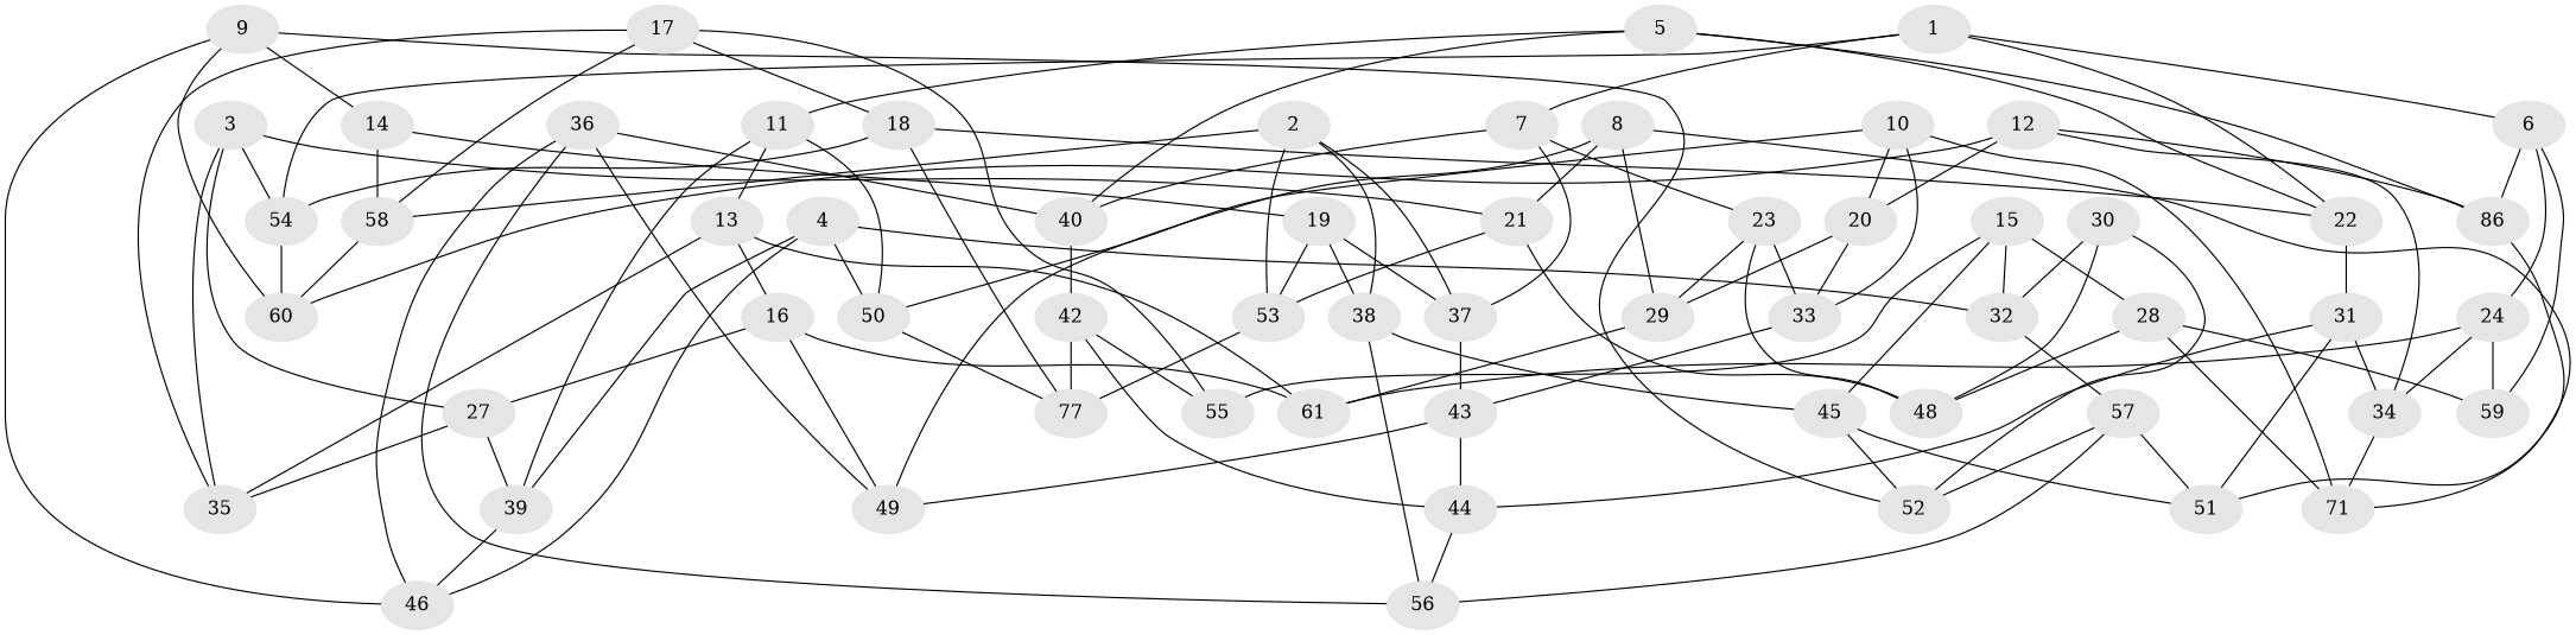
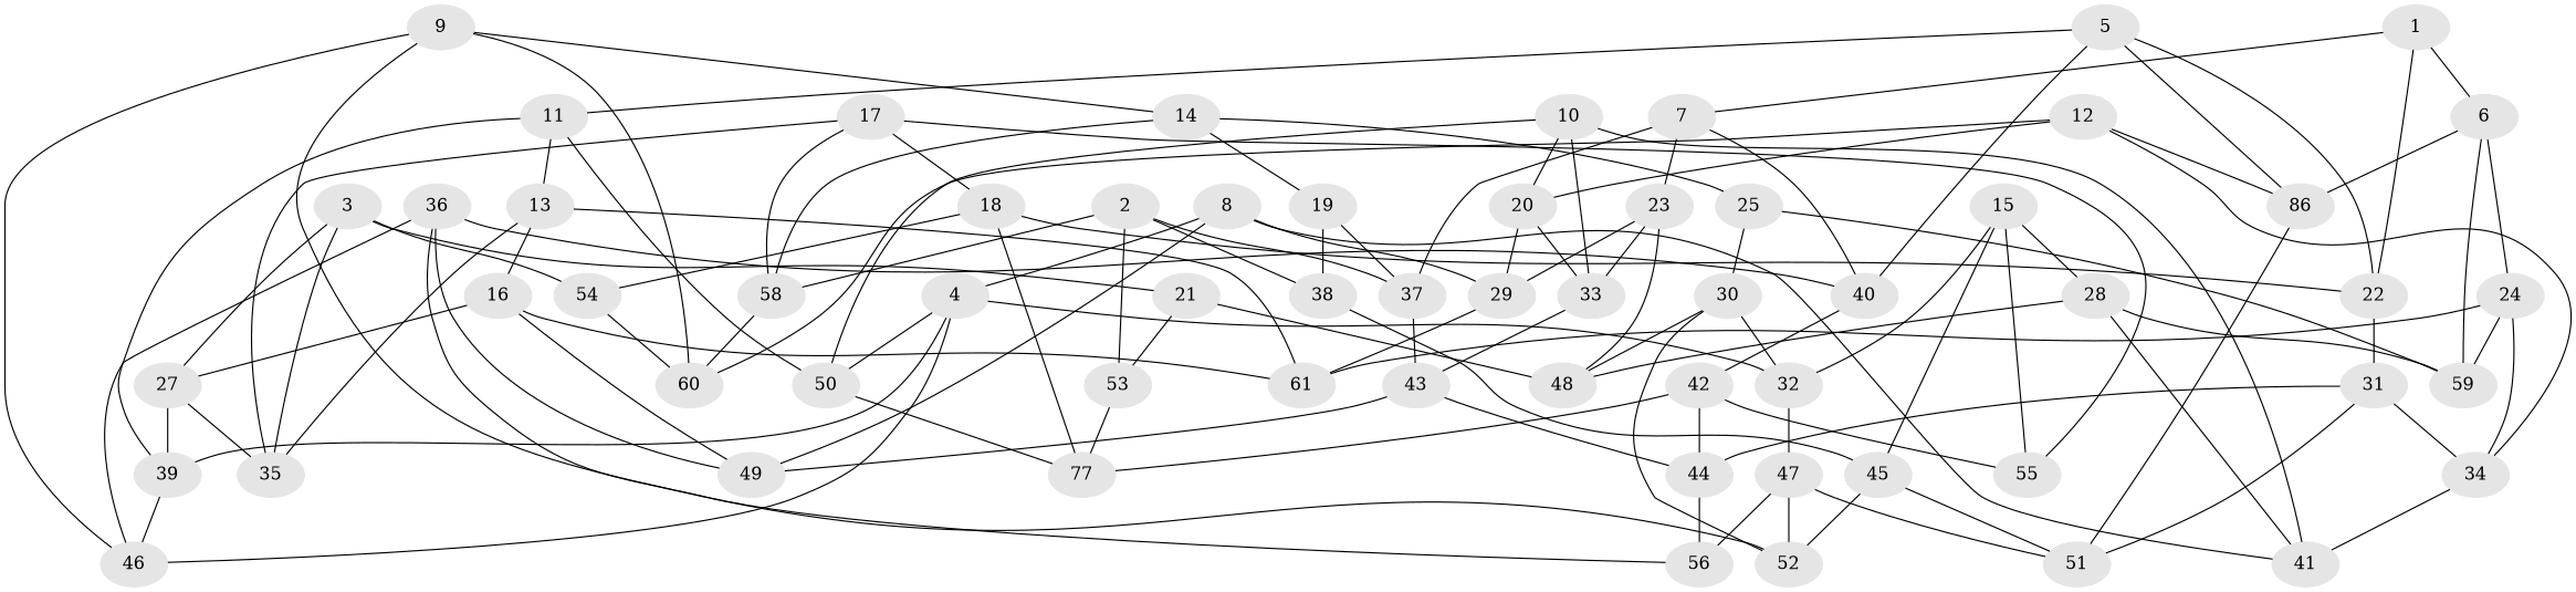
  graph {
    node [color=gray90 style=filled]
    1
    6
    7
    22
    54
    n6 [label=86]
    24
    59
    37
    40
    23
    31
    60
    2
    38
    53
    58
    43
    45
    56
    n21 [label=77]
    3
    21
    27
    35
    48
    39
    4
    32
    46
    50
-   47 [label=57]
+   47
    5
    11
    13
    51
    42
    34
    61
    29
    33
    8
-   41 [label=71]
+   41
    49
    9
    14
    52
    19
+   25
    10
    20
    16
    12
    30
    15
    28
    55
    17
    18
    44
    36
    1 -- 6
    1 -- 7
    1 -- 22
-   1 -- 54
    6 -- n6
    6 -- 24
    6 -- 59
    7 -- 37
    7 -- 40
    7 -- 23
    22 -- 31
    54 -- 60
    n6 -- 51
    24 -- 59
    24 -- 34
    24 -- 61
    37 -- 43
    40 -- 42
    23 -- 48
    23 -- 29
    23 -- 33
    31 -- 51
    31 -- 34
    31 -- 44
    2 -- 37
    2 -- 38
    2 -- 53
    2 -- 58
    38 -- 45
-   38 -- 56
    53 -- n21
    58 -- 60
    43 -- 49
    43 -- 44
    45 -- 51
    45 -- 52
    3 -- 54
    3 -- 21
    3 -- 27
    3 -- 35
    21 -- 53
    21 -- 48
    27 -- 35
    27 -- 39
    39 -- 46
    4 -- 39
    4 -- 32
    4 -- 46
    4 -- 50
    32 -- 47
    50 -- n21
    47 -- 56
    47 -- 51
    47 -- 52
    5 -- 22
    5 -- n6
    5 -- 40
    5 -- 11
    11 -- 39
    11 -- 50
    11 -- 13
    13 -- 35
    13 -- 61
    13 -- 16
    42 -- n21
    42 -- 55
    42 -- 44
    34 -- 41
    29 -- 61
    33 -- 43
-   8 -- 21
+   8 -- 4
    8 -- 29
    8 -- 41
    8 -- 49
    9 -- 60
    9 -- 46
    9 -- 14
    9 -- 52
    14 -- 58
    14 -- 19
+   14 -- 25
    19 -- 37
    19 -- 38
-   19 -- 53
+   25 -- 59
+   25 -- 30
    10 -- 50
    10 -- 33
    10 -- 41
    10 -- 20
    20 -- 29
    20 -- 33
    16 -- 27
    16 -- 61
    16 -- 49
    12 -- n6
    12 -- 60
    12 -- 34
    12 -- 20
    30 -- 48
    30 -- 32
    30 -- 52
    15 -- 45
    15 -- 32
    15 -- 28
    15 -- 55
    28 -- 59
    28 -- 48
    28 -- 41
    17 -- 58
    17 -- 35
    17 -- 55
    17 -- 18
    18 -- 22
    18 -- 54
    18 -- n21
    44 -- 56
    36 -- 40
    36 -- 56
    36 -- 46
    36 -- 49
  }
